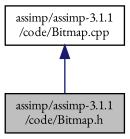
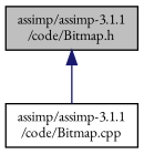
  digraph {
    fontname="EB Garamond"
    node [color=black fontname="EB Garamond" fontsize=10 shape=record style=filled]
    n1 [fillcolor=grey75 fontcolor=black height=0.2 label="assimp/assimp-3.1.1\l/code/Bitmap.h" width=0.4]
    n2 [fillcolor=white height=0.2 label="assimp/assimp-3.1.1\l/code/Bitmap.cpp" width=0.4]
-   n2 -> n1 [color=midnightblue dir=back fontname="EB Garamond" fontsize=10 labelfontname=Helvetica labelfontsize=10 style=solid]
+   n1 -> n2 [color=midnightblue dir=back fontname="EB Garamond" fontsize=10 labelfontname=Helvetica labelfontsize=10 style=solid]
  }
